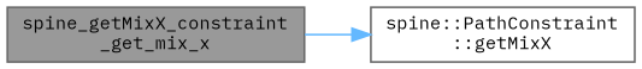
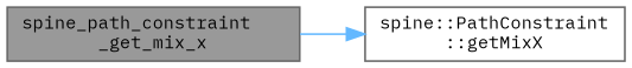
  digraph {
    rankdir=LR
    fontname="IBM Plex Mono"
    node [fontname="IBM Plex Mono" fontsize=10 shape=box style=filled]
-   n1 [color=gray40 fillcolor=grey60 fontcolor=black height=0.2 label="spine_getMixX_constraint\l_get_mix_x" width=0.4]
+   n1 [color=gray40 fillcolor=grey60 fontcolor=black height=0.2 label="spine_path_constraint\l_get_mix_x" width=0.4]
    n2 [color=grey40 fillcolor=white height=0.2 label="spine::PathConstraint\l::getMixX" width=0.4]
    n1 -> n2 [color=steelblue1 fontname="IBM Plex Mono" fontsize=10 labelfontname=Helvetica labelfontsize=10 style=solid]
  }
